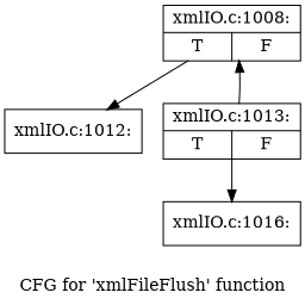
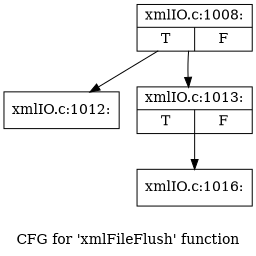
  digraph {
    label="CFG for 'xmlFileFlush' function"
    node [shape=record]
    n1 [label="{xmlIO.c:1008:|{<s0>T|<s1>F}}"]
    n2 [label="{xmlIO.c:1012:}"]
    n3 [label="{xmlIO.c:1013:|{<s0>T|<s1>F}}"]
    n4 [label="{xmlIO.c:1016:}"]
    n1 -> n2
-   n3 -> n1
+   n1 -> n3
    n3 -> n4
  }
